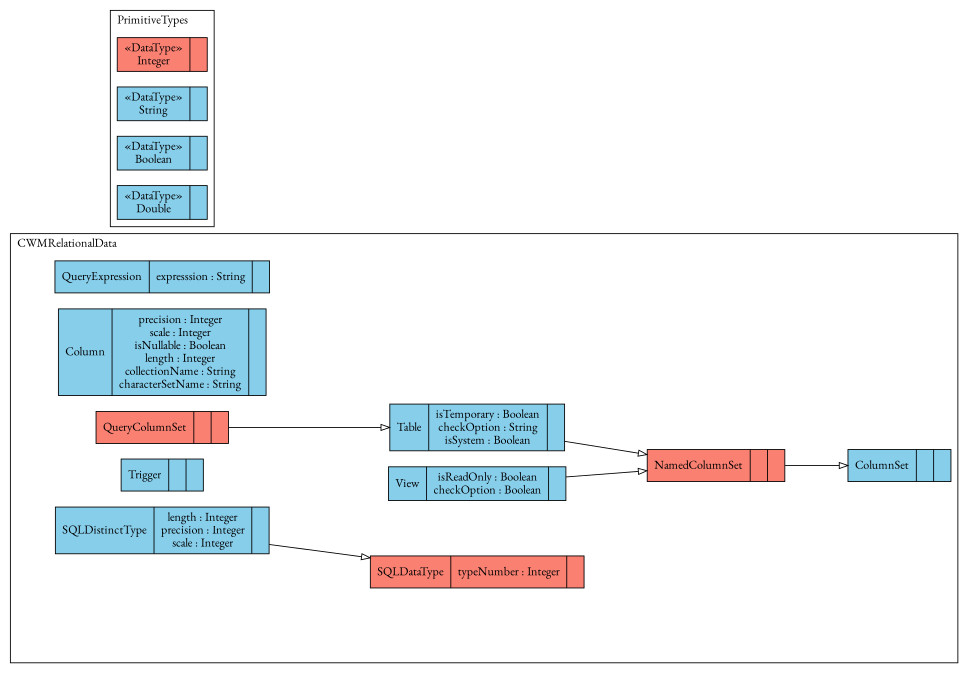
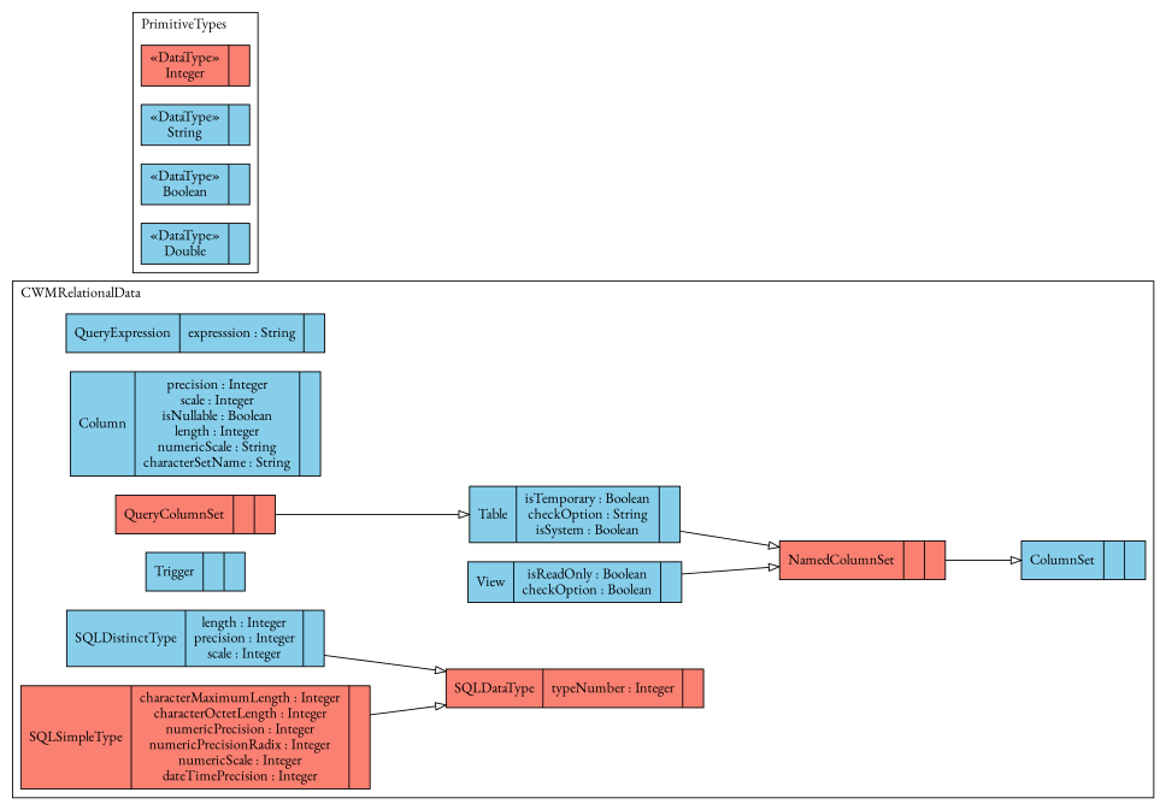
  digraph {
    compound=true
    fontname="EB Garamond"
    labeljust=l
    labelloc=t
    nodeSep=0.75
    rankdir=LR
    node [fillcolor=skyblue fontname="EB Garamond" shape=record style=filled]
    edge [arrowhead=onormal constraint=true fontname="EB Garamond" group=ColumnSet minlen=2]
    n1 [label="{QueryExpression|expresssion : String| }"]
-   n2 [label="{Column|precision : Integer\nscale : Integer\nisNullable : Boolean\nlength : Integer\ncollectionName : String\ncharacterSetName : String| }"]
+   n2 [label="{Column|precision : Integer\nscale : Integer\nisNullable : Boolean\nlength : Integer\nnumericScale : String\ncharacterSetName : String| }"]
    n3 [label="{ColumnSet| | }"]
    n4 [fillcolor=salmon label="{NamedColumnSet| | }"]
    n5 [fillcolor=salmon label="{QueryColumnSet| | }"]
    n6 [label="{Table|isTemporary : Boolean\ncheckOption : String\nisSystem : Boolean| }"]
    n7 [label="{View|isReadOnly : Boolean\ncheckOption : Boolean| }"]
    n8 [label="{Trigger| | }"]
    n9 [fillcolor=salmon label="{SQLDataType|typeNumber : Integer| }"]
    n10 [label="{SQLDistinctType|length : Integer\nprecision : Integer\nscale : Integer| }"]
+   n11 [fillcolor=salmon label="{SQLSimpleType|characterMaximumLength : Integer\ncharacterOctetLength : Integer\nnumericPrecision : Integer\nnumericPrecisionRadix : Integer\nnumericScale : Integer\ndateTimePrecision : Integer| }"]
    n12 [fillcolor=salmon label="{&#171;DataType&#187;\nInteger|}"]
    n13 [label="{&#171;DataType&#187;\nString|}"]
    n14 [label="{&#171;DataType&#187;\nBoolean|}"]
    n15 [label="{&#171;DataType&#187;\nDouble|}"]
    subgraph cluster_1 {
      color=black
      label=CWMRelationalData
      n1
      n2
      n3
      n4
      n5
      n6
      n7
      n8
      n9
      n10
+     n11
    }
    subgraph cluster_2 {
      color=black
      label=PrimitiveTypes
      n12
      n13
      n14
      n15
    }
    n4 -> n3
    n5 -> n6
    n6 -> n4 [group=NamedColumnSet]
    n7 -> n4 [group=NamedColumnSet]
    n10 -> n9 [group=SQLDataType]
+   n11 -> n9 [group=SQLDataType]
  }
